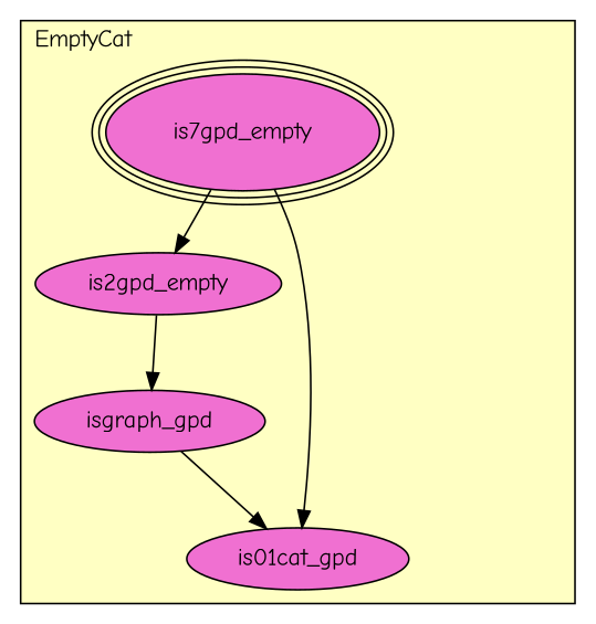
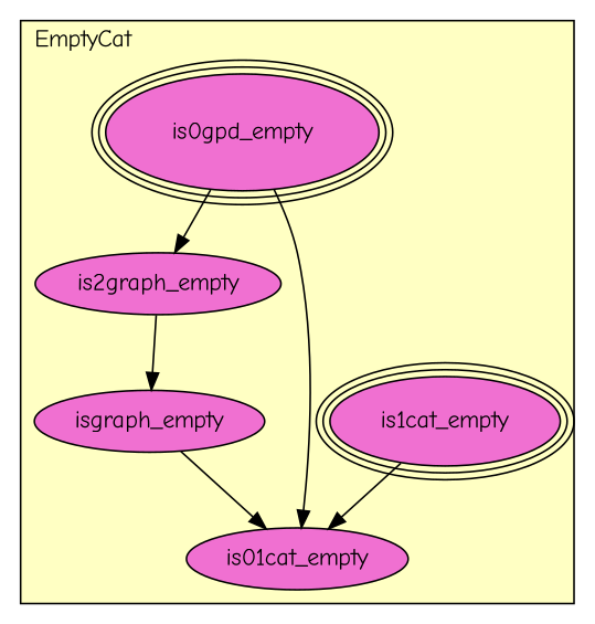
  digraph {
    fontname="Comic Neue"
    node [fillcolor="#F070D1" fontname="Comic Neue" style=filled]
    edge [fontname="Comic Neue"]
-   n2 [label=is2gpd_empty]
-   n3 [label=is7gpd_empty peripheries=3]
-   n4 [label=is01cat_gpd]
-   n5 [label=isgraph_gpd]
+   n1 [label=is1cat_empty peripheries=3]
+   n2 [label=is2graph_empty]
+   n3 [label=is0gpd_empty peripheries=3]
+   n4 [label=is01cat_empty]
+   n5 [label=isgraph_empty]
    subgraph cluster_1 {
      fillcolor="#FFFFC3"
      label=EmptyCat
      labeljust=l
      style=filled
+     n1
      n2
      n3
      n4
      n5
    }
+   n1 -> n4
    n2 -> n5
    n3 -> n2
    n3 -> n4
    n5 -> n4
  }
